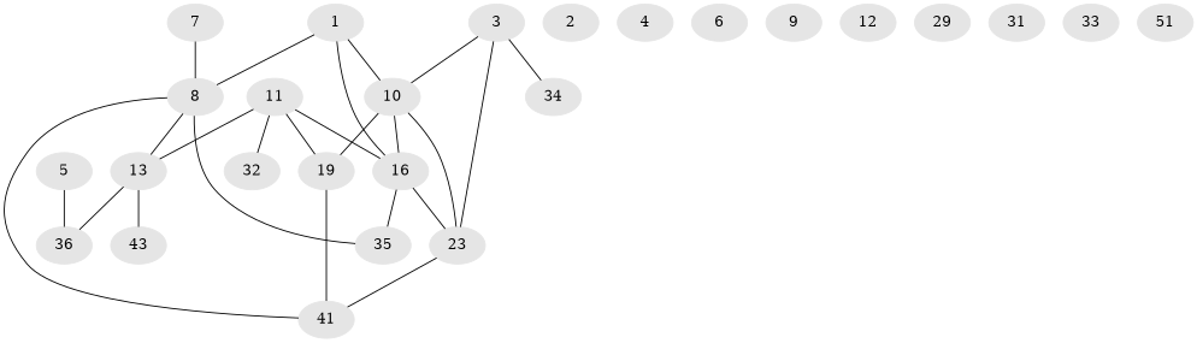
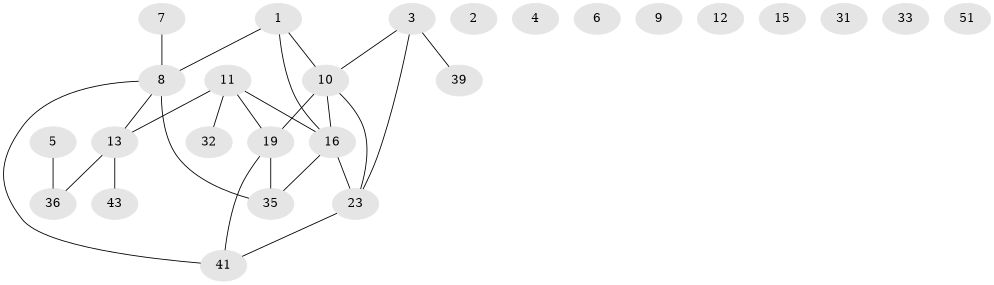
  graph {
    node [color=gray90 style=filled]
    1 [super="+38"]
    8 [super="+22+18"]
    10 [super="+14+20+44"]
    16 [super="+27+24+40"]
    13 [super="+37"]
    35 [super="+42"]
    41
    n8 [label=23 super="+48"]
    19 [super="+46"]
    2
    3
-   39 [label=34]
+   39
    4
    36 [super="+45"]
    5
    6
    7
    43
    9
    11 [super="+53+25"]
    32
    12
-   29
+   15
    31
    33
    51
    1 -- 8 [weight=2]
    1 -- 10 [weight=2]
    1 -- 16
    8 -- 13
    8 -- 35
    8 -- 41
    10 -- 16
    10 -- n8
    10 -- 19 [weight=2]
    16 -- 35
    16 -- n8
    13 -- 36
    13 -- 43
    n8 -- 41
+   19 -- 35 [weight=2]
    19 -- 41
    3 -- 10
    3 -- n8
    3 -- 39
    5 -- 36
    7 -- 8
    11 -- 16
    11 -- 13
    11 -- 19
    11 -- 32
  }
